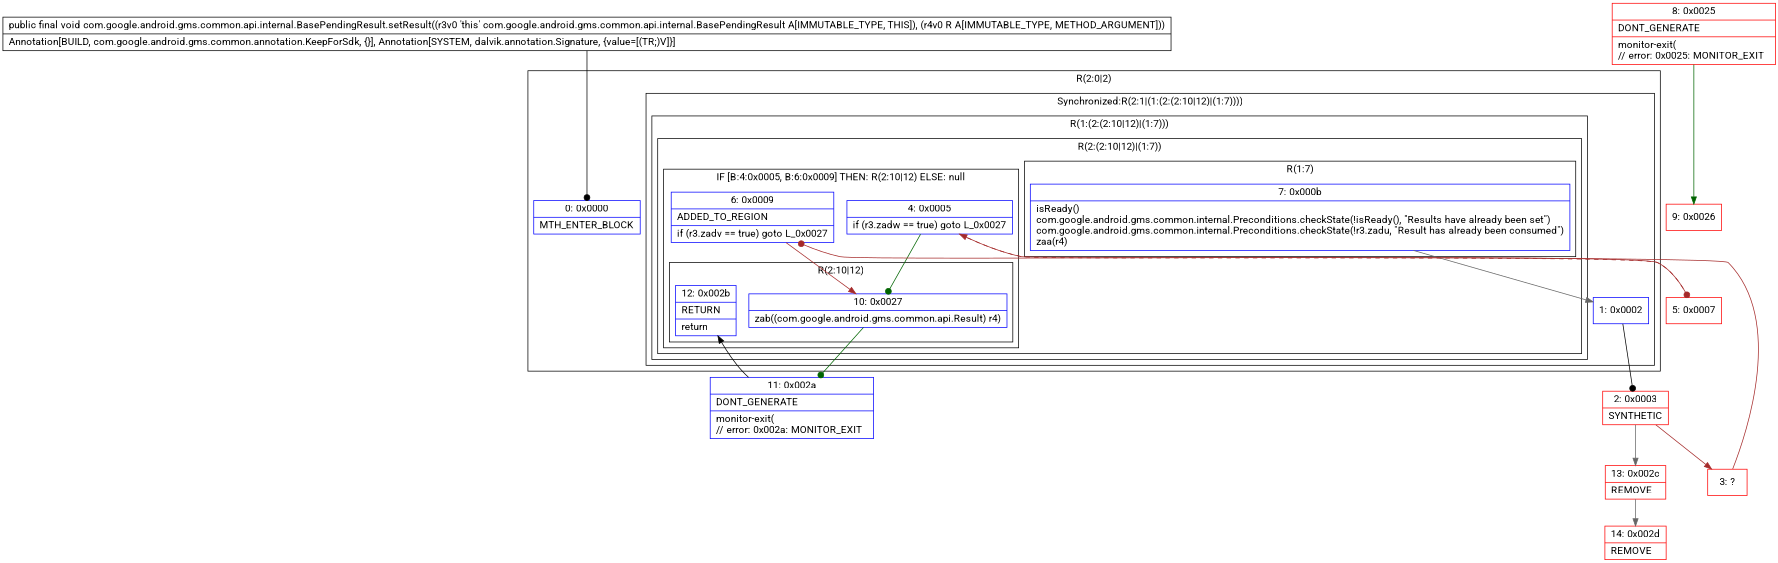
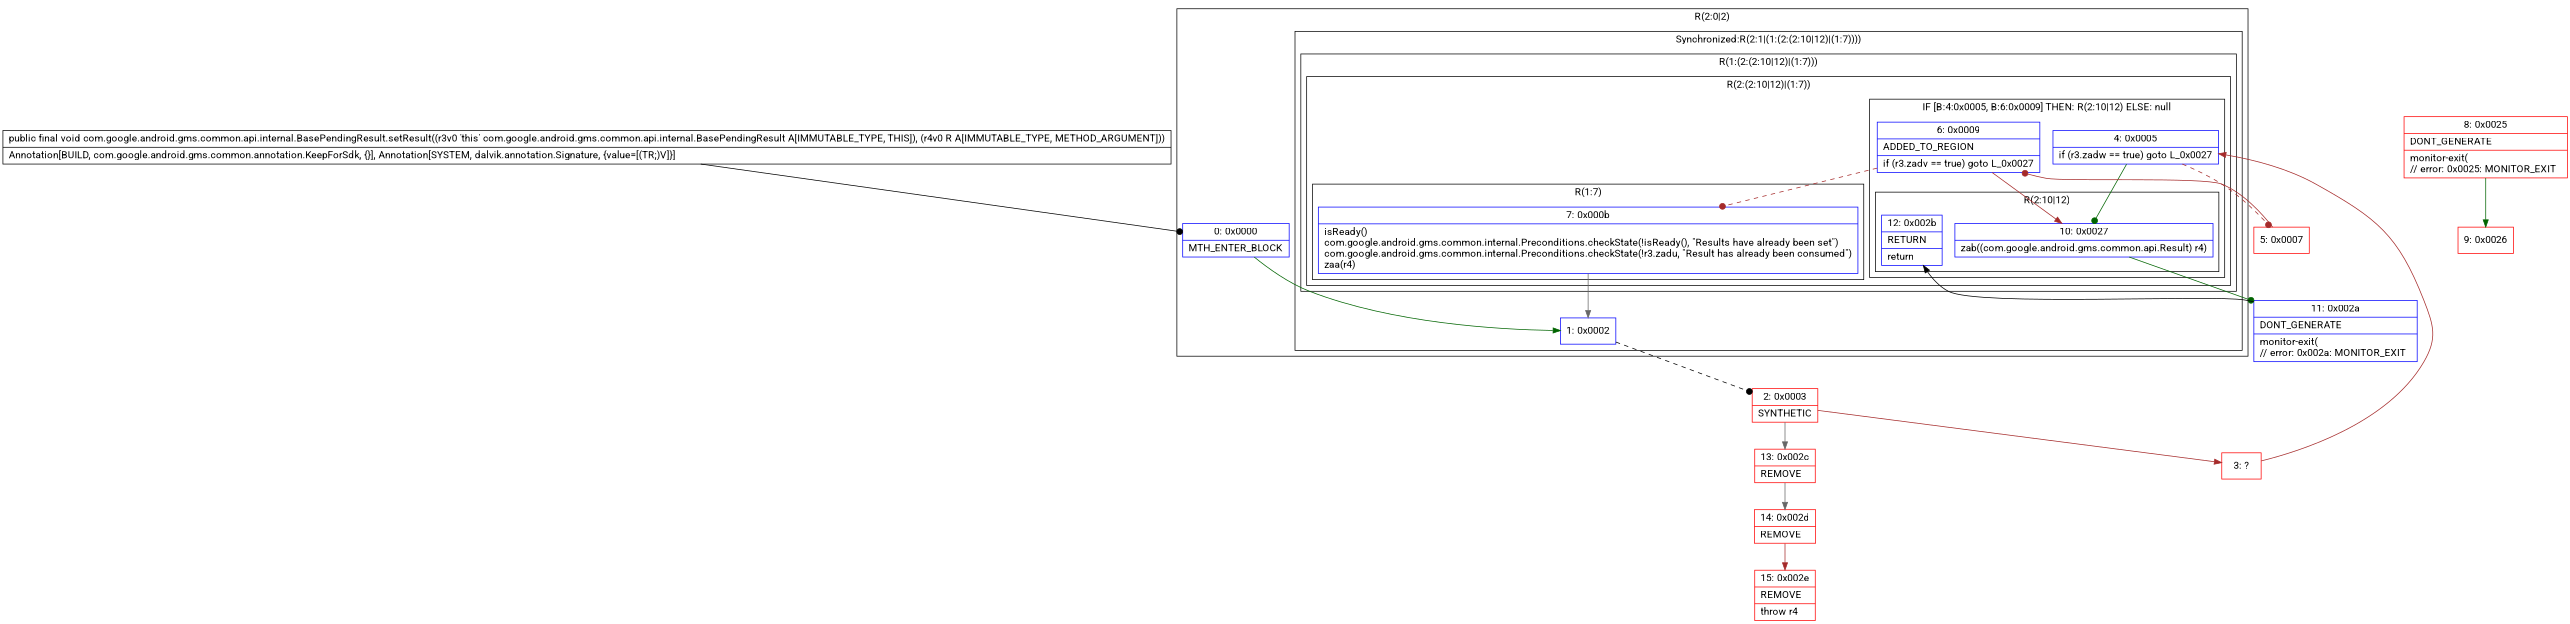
  digraph {
    fontname=Roboto
    node [color=blue fontname=Roboto shape=record]
    edge [arrowhead=normal color=brown fontname=Roboto]
    n1 [label="{10\:\ 0x0027|zab((com.google.android.gms.common.api.Result) r4)\l}"]
    n2 [label="{12\:\ 0x002b|RETURN\l|return\l}"]
    n3 [label="{4\:\ 0x0005|if (r3.zadw == true) goto L_0x0027\l}"]
    n4 [label="{6\:\ 0x0009|ADDED_TO_REGION\l|if (r3.zadv == true) goto L_0x0027\l}"]
    n5 [label="{7\:\ 0x000b|isReady()\lcom.google.android.gms.common.internal.Preconditions.checkState(!isReady(), \"Results have already been set\")\lcom.google.android.gms.common.internal.Preconditions.checkState(!r3.zadu, \"Result has already been consumed\")\lzaa(r4)\l}"]
    n6 [label="{1\:\ 0x0002}"]
    n7 [label="{0\:\ 0x0000|MTH_ENTER_BLOCK\l}"]
    n8 [label="{11\:\ 0x002a|DONT_GENERATE\l|monitor\-exit(\l\/\/ error: 0x002a: MONITOR_EXIT  \l}"]
    n9 [color=red label="{5\:\ 0x0007}"]
    n10 [color=red label="{2\:\ 0x0003|SYNTHETIC\l}"]
    n11 [color=red label="{3\:\ ?}"]
    n12 [color=red label="{13\:\ 0x002c|REMOVE\l}"]
    n13 [color=red label="{8\:\ 0x0025|DONT_GENERATE\l|monitor\-exit(\l\/\/ error: 0x0025: MONITOR_EXIT  \l}"]
    n14 [color=red label="{9\:\ 0x0026}"]
    n15 [color=red label="{14\:\ 0x002d|REMOVE\l}"]
+   n16 [color=red label="{15\:\ 0x002e|REMOVE\l|throw r4\l}"]
    n17 [label="{public final void com.google.android.gms.common.api.internal.BasePendingResult.setResult((r3v0 'this' com.google.android.gms.common.api.internal.BasePendingResult A[IMMUTABLE_TYPE, THIS]), (r4v0 R A[IMMUTABLE_TYPE, METHOD_ARGUMENT]))  | Annotation[BUILD, com.google.android.gms.common.annotation.KeepForSdk, \{\}], Annotation[SYSTEM, dalvik.annotation.Signature, \{value=[(TR;)V]\}]\l}" color=""]
    subgraph cluster_1 {
      label="R(2:0|2)"
      n7
      subgraph cluster_2 {
        label="Synchronized:R(2:1|(1:(2:(2:10|12)|(1:7))))"
        n6
        subgraph cluster_3 {
          label="R(1:(2:(2:10|12)|(1:7)))"
          subgraph cluster_4 {
            label="R(2:(2:10|12)|(1:7))"
            subgraph cluster_5 {
              label="IF [B:4:0x0005, B:6:0x0009] THEN: R(2:10|12) ELSE: null"
              n3
              n4
              subgraph cluster_6 {
                label="R(2:10|12)"
                n1
                n2
              }
            }
            subgraph cluster_7 {
              label="R(1:7)"
              n5
            }
          }
        }
      }
    }
    n1 -> n8 [arrowhead=dot color=darkgreen]
    n3 -> n1 [arrowhead=dot color=darkgreen]
    n3 -> n9 [arrowhead=dot style=dashed]
    n4 -> n1
+   n4 -> n5 [arrowhead=dot style=dashed]
    n5 -> n6 [color=gray40]
-   n6 -> n10 [arrowhead=dot color=black]
+   n6 -> n10 [arrowhead=dot color=black style=dashed]
+   n7 -> n6 [color=darkgreen]
    n8 -> n2 [color=black]
    n9 -> n4 [arrowhead=dot]
    n10 -> n11
    n10 -> n12 [color=gray40]
    n11 -> n3
    n12 -> n15 [color=gray40]
    n13 -> n14 [color=darkgreen]
+   n15 -> n16
    n17 -> n7 [arrowhead=dot color=black]
  }
